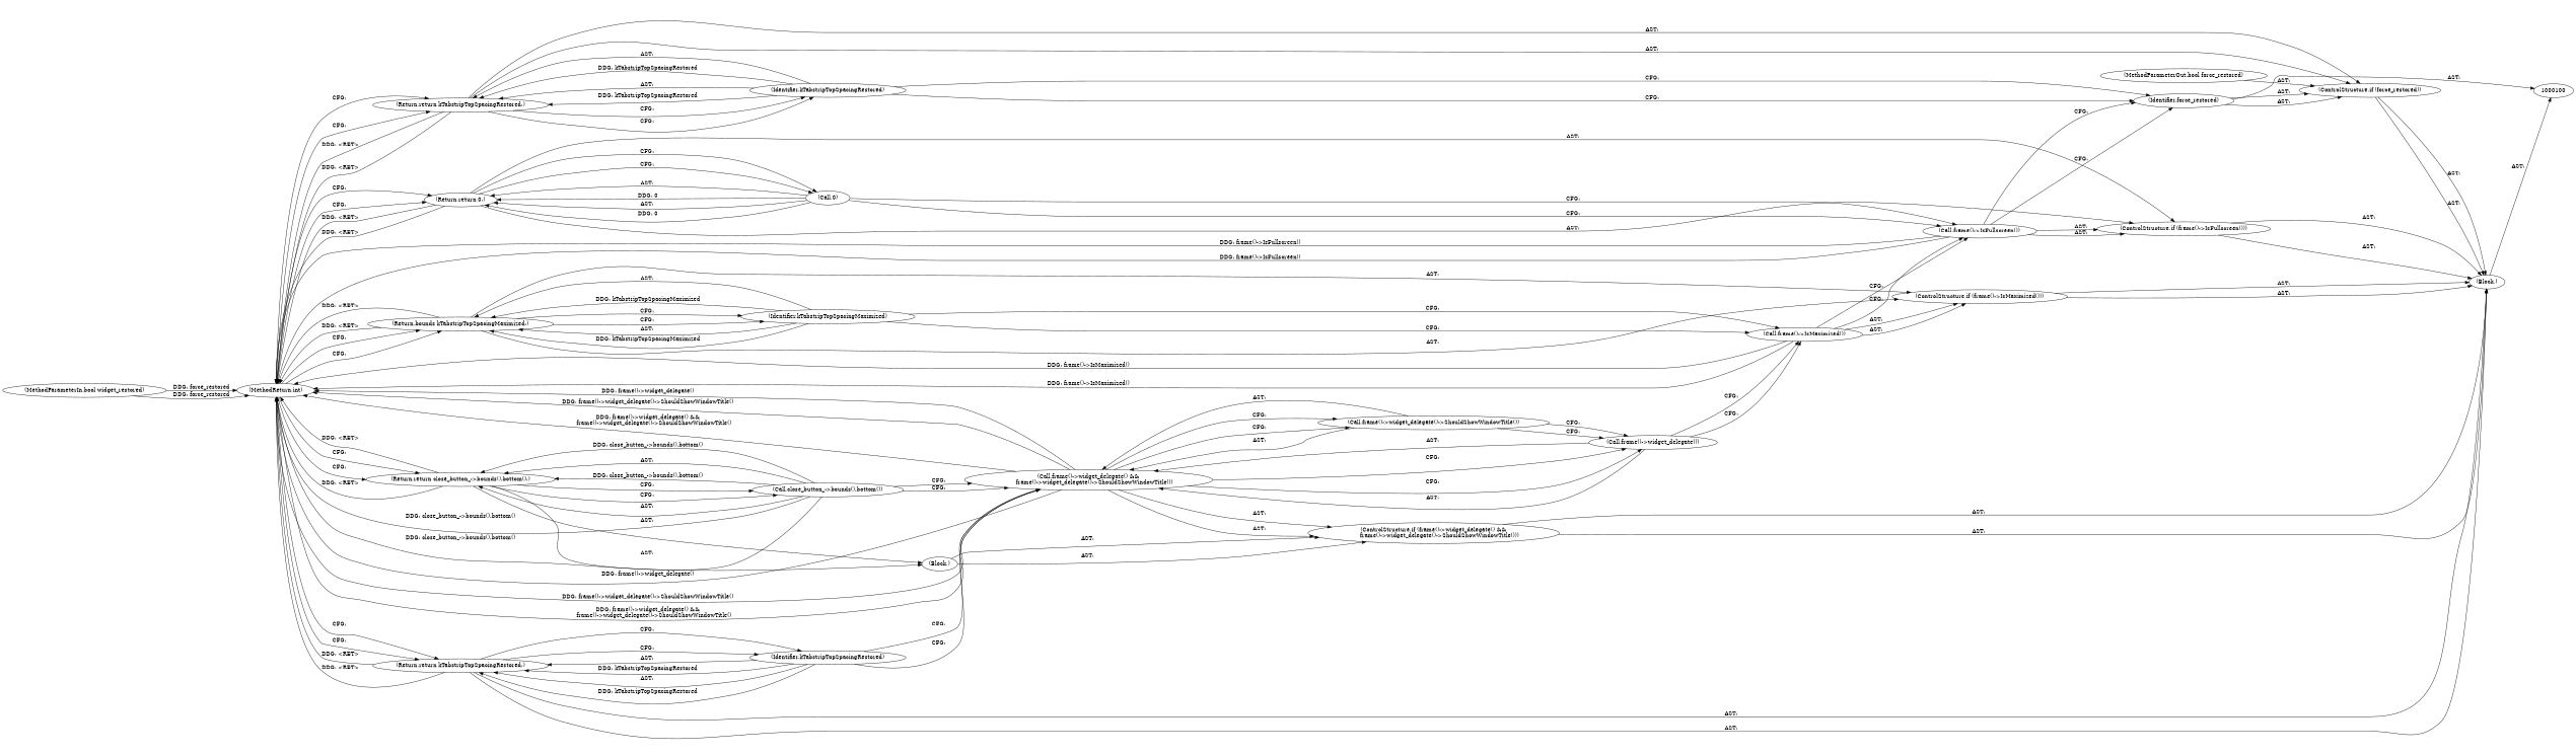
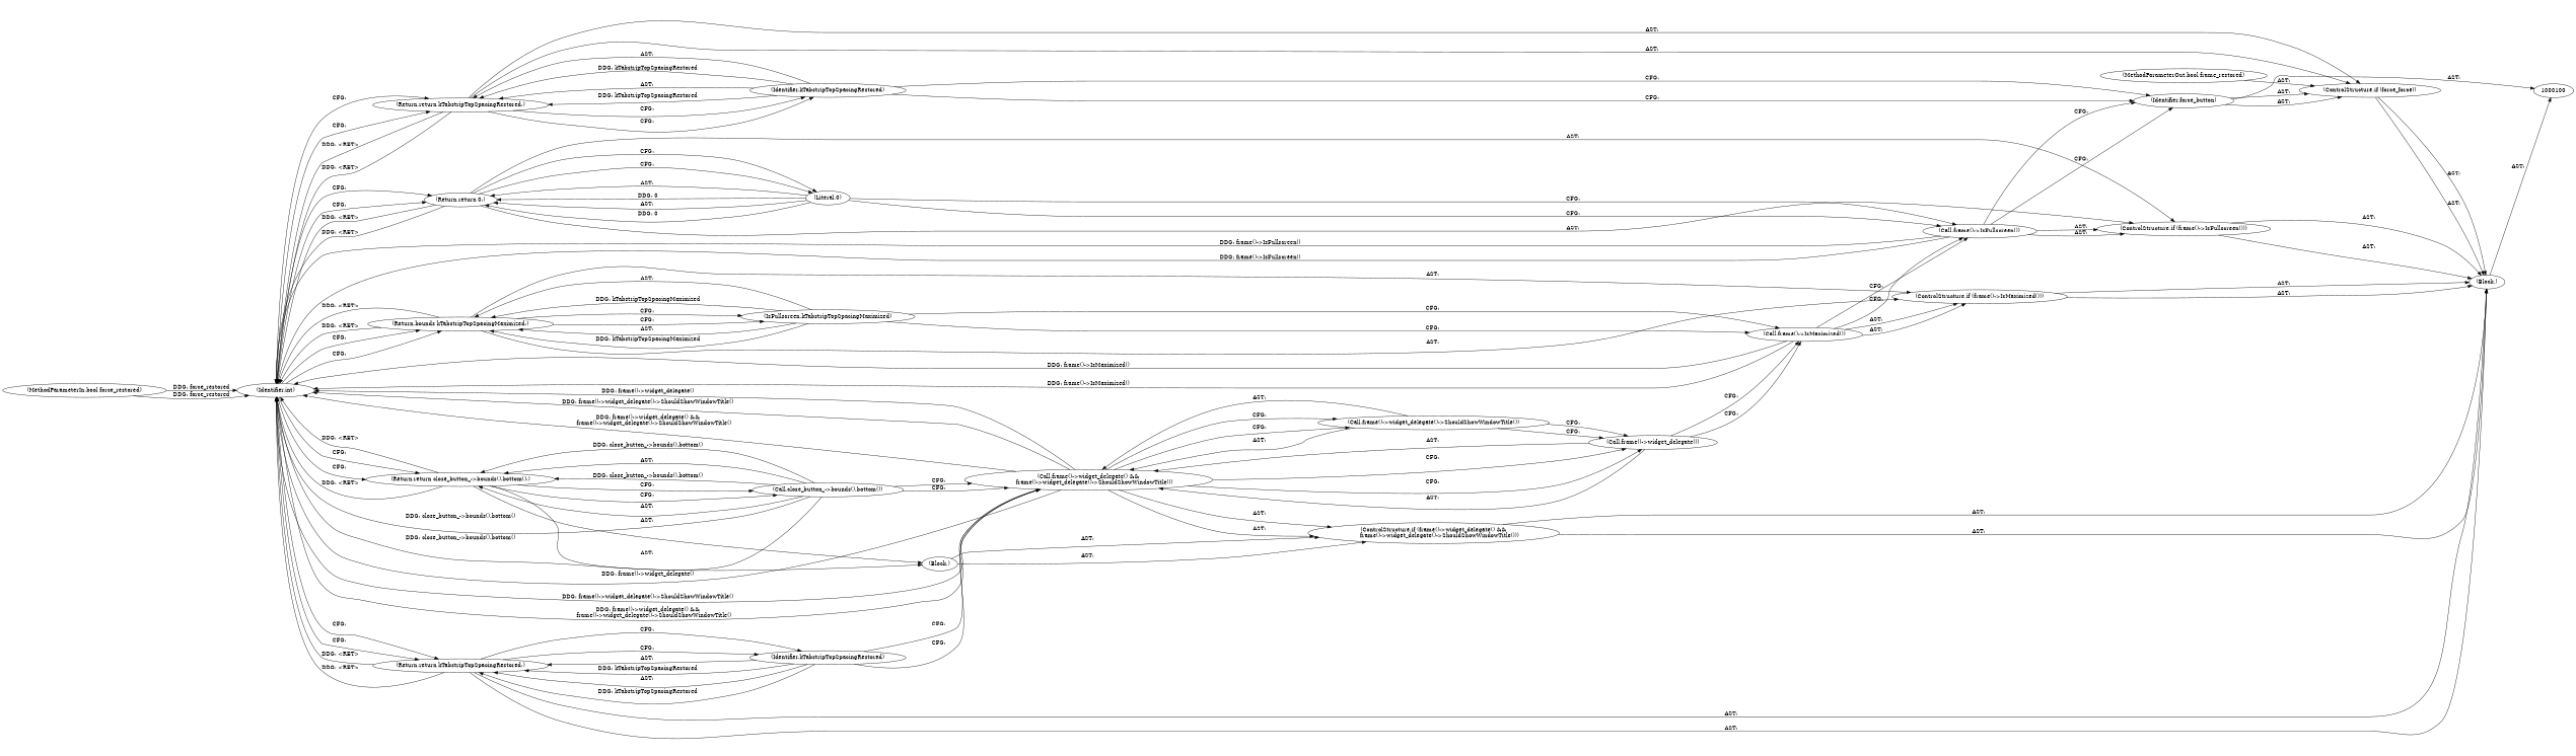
  digraph {
    rankdir=LR
-   n1 [label="(MethodReturn,int)"]
+   n1 [label="(Identifier,int)"]
    n2 [label="(Return,return close_button_->bounds().bottom();)"]
    n3 [label="(Return,return kTabstripTopSpacingRestored;)"]
    n4 [label="(Return,return kTabstripTopSpacingRestored;)"]
    n5 [label="(Return,return 0;)"]
    n6 [label="(Return,bounds kTabstripTopSpacingMaximized;)"]
    n7 [label="(Block,)"]
    n8 [label="(Call,close_button_->bounds().bottom())"]
    n9 [label="(Identifier,kTabstripTopSpacingRestored)"]
    n10 [label="(Block,)"]
-   n11 [label="(ControlStructure,if (force_restored))"]
+   n11 [label="(ControlStructure,if (force_force))"]
    n12 [label="(Identifier,kTabstripTopSpacingRestored)"]
    n13 [label="(ControlStructure,if (frame()->IsFullscreen()))"]
-   n14 [label="(Call,0)"]
+   n14 [label="(Literal,0)"]
    n15 [label="(ControlStructure,if (frame()->IsMaximized()))"]
-   n16 [label="(Identifier,kTabstripTopSpacingMaximized)"]
+   n16 [label="(IsFullscreen,kTabstripTopSpacingMaximized)"]
    n17 [label="(ControlStructure,if (frame()->widget_delegate() &&\n       frame()->widget_delegate()->ShouldShowWindowTitle()))"]
    n18 [label="(Call,frame()->widget_delegate()->ShouldShowWindowTitle())"]
    n19 [label="(Call,frame()->widget_delegate() &&\n       frame()->widget_delegate()->ShouldShowWindowTitle())"]
    n20 [label="(Call,frame()->widget_delegate())"]
    n21 [label="(Call,frame()->IsMaximized())"]
    1000100
-   n23 [label="(MethodParameterIn,bool widget_restored)"]
-   n24 [label="(MethodParameterOut,bool force_restored)"]
-   n25 [label="(Identifier,force_restored)"]
+   n23 [label="(MethodParameterIn,bool force_restored)"]
+   n24 [label="(MethodParameterOut,bool frame_restored)"]
+   n25 [label="(Identifier,force_button)"]
    n26 [label="(Call,frame()->IsFullscreen())"]
    n1 -> n2 [label="CFG: "]
    n1 -> n2 [label="CFG: "]
    n1 -> n3 [label="CFG: "]
    n1 -> n3 [label="CFG: "]
    n1 -> n4 [label="CFG: "]
    n1 -> n4 [label="CFG: "]
    n1 -> n5 [label="CFG: "]
    n1 -> n5 [label="CFG: "]
    n1 -> n6 [label="CFG: "]
    n1 -> n6 [label="CFG: "]
    n2 -> n1 [label="DDG: <RET>"]
    n2 -> n1 [label="DDG: <RET>"]
    n2 -> n7 [label="AST: "]
    n2 -> n7 [label="AST: "]
    n2 -> n8 [label="CFG: "]
    n2 -> n8 [label="CFG: "]
    n3 -> n1 [label="DDG: <RET>"]
    n3 -> n1 [label="DDG: <RET>"]
    n3 -> n9 [label="CFG: "]
    n3 -> n9 [label="CFG: "]
    n3 -> n10 [label="AST: "]
    n3 -> n10 [label="AST: "]
    n4 -> n1 [label="DDG: <RET>"]
    n4 -> n1 [label="DDG: <RET>"]
    n4 -> n11 [label="AST: "]
    n4 -> n11 [label="AST: "]
    n4 -> n12 [label="CFG: "]
    n4 -> n12 [label="CFG: "]
    n5 -> n1 [label="DDG: <RET>"]
    n5 -> n1 [label="DDG: <RET>"]
    n5 -> n13 [label="AST: "]
    n5 -> n13 [label="AST: "]
    n5 -> n14 [label="CFG: "]
    n5 -> n14 [label="CFG: "]
    n6 -> n1 [label="DDG: <RET>"]
    n6 -> n1 [label="DDG: <RET>"]
    n6 -> n15 [label="AST: "]
    n6 -> n15 [label="AST: "]
    n6 -> n16 [label="CFG: "]
    n6 -> n16 [label="CFG: "]
    n7 -> n17 [label="AST: "]
    n7 -> n17 [label="AST: "]
    n8 -> n1 [label="DDG: close_button_->bounds().bottom()"]
    n8 -> n1 [label="DDG: close_button_->bounds().bottom()"]
    n8 -> n2 [label="AST: "]
    n8 -> n2 [label="DDG: close_button_->bounds().bottom()"]
    n8 -> n2 [label="AST: "]
    n8 -> n2 [label="DDG: close_button_->bounds().bottom()"]
    n8 -> n19 [label="CFG: "]
    n8 -> n19 [label="CFG: "]
    n9 -> n3 [label="AST: "]
    n9 -> n3 [label="DDG: kTabstripTopSpacingRestored"]
    n9 -> n3 [label="AST: "]
    n9 -> n3 [label="DDG: kTabstripTopSpacingRestored"]
    n9 -> n19 [label="CFG: "]
    n9 -> n19 [label="CFG: "]
    n10 -> 1000100 [label="AST: "]
    n11 -> n10 [label="AST: "]
    n11 -> n10 [label="AST: "]
    n12 -> n4 [label="AST: "]
    n12 -> n4 [label="DDG: kTabstripTopSpacingRestored"]
    n12 -> n4 [label="AST: "]
    n12 -> n4 [label="DDG: kTabstripTopSpacingRestored"]
    n12 -> n25 [label="CFG: "]
    n12 -> n25 [label="CFG: "]
    n13 -> n10 [label="AST: "]
    n13 -> n10 [label="AST: "]
    n14 -> n5 [label="AST: "]
    n14 -> n5 [label="DDG: 0"]
    n14 -> n5 [label="AST: "]
    n14 -> n5 [label="DDG: 0"]
    n14 -> n26 [label="CFG: "]
    n14 -> n26 [label="CFG: "]
    n15 -> n10 [label="AST: "]
    n15 -> n10 [label="AST: "]
    n16 -> n6 [label="AST: "]
    n16 -> n6 [label="DDG: kTabstripTopSpacingMaximized"]
    n16 -> n6 [label="AST: "]
    n16 -> n6 [label="DDG: kTabstripTopSpacingMaximized"]
    n16 -> n21 [label="CFG: "]
    n16 -> n21 [label="CFG: "]
    n17 -> n10 [label="AST: "]
    n17 -> n10 [label="AST: "]
    n18 -> n19 [label="AST: "]
    n18 -> n19 [label="AST: "]
    n18 -> n20 [label="CFG: "]
    n18 -> n20 [label="CFG: "]
    n19 -> n1 [label="DDG: frame()->widget_delegate()"]
    n19 -> n1 [label="DDG: frame()->widget_delegate()->ShouldShowWindowTitle()"]
    n19 -> n1 [label="DDG: frame()->widget_delegate() &&\n       frame()->widget_delegate()->ShouldShowWindowTitle()"]
    n19 -> n1 [label="DDG: frame()->widget_delegate()"]
    n19 -> n1 [label="DDG: frame()->widget_delegate()->ShouldShowWindowTitle()"]
    n19 -> n1 [label="DDG: frame()->widget_delegate() &&\n       frame()->widget_delegate()->ShouldShowWindowTitle()"]
    n19 -> n17 [label="AST: "]
    n19 -> n17 [label="AST: "]
    n19 -> n18 [label="CFG: "]
    n19 -> n18 [label="CFG: "]
    n19 -> n20 [label="CFG: "]
    n19 -> n20 [label="CFG: "]
    n20 -> n19 [label="AST: "]
    n20 -> n19 [label="AST: "]
    n20 -> n21 [label="CFG: "]
    n20 -> n21 [label="CFG: "]
    n21 -> n1 [label="DDG: frame()->IsMaximized()"]
    n21 -> n1 [label="DDG: frame()->IsMaximized()"]
    n21 -> n15 [label="AST: "]
    n21 -> n15 [label="AST: "]
    n21 -> n26 [label="CFG: "]
    n21 -> n26 [label="CFG: "]
    n23 -> n1 [label="DDG: force_restored"]
    n23 -> n1 [label="DDG: force_restored"]
    n24 -> n11 [label="AST: "]
    n25 -> n11 [label="AST: "]
    n25 -> n11 [label="AST: "]
    n25 -> 1000100 [label="AST: "]
    n26 -> n1 [label="DDG: frame()->IsFullscreen()"]
    n26 -> n1 [label="DDG: frame()->IsFullscreen()"]
    n26 -> n13 [label="AST: "]
    n26 -> n13 [label="AST: "]
    n26 -> n25 [label="CFG: "]
    n26 -> n25 [label="CFG: "]
  }
